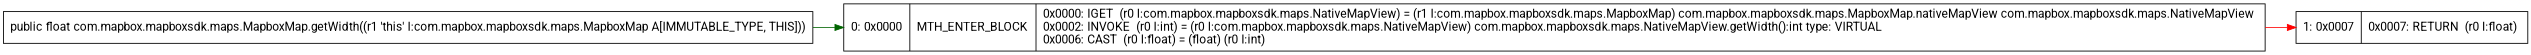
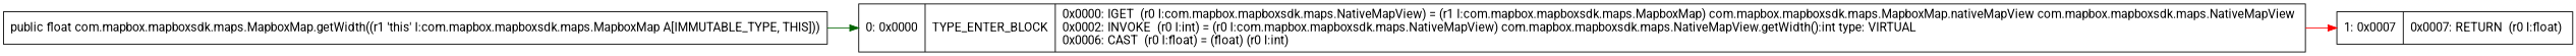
  digraph {
    rankdir=LR
    fontname=Roboto
    node [shape=record fontname=Roboto]
    edge [fontname=Roboto]
-   n1 [label="{0\:\ 0x0000|MTH_ENTER_BLOCK\l|0x0000: IGET  (r0 I:com.mapbox.mapboxsdk.maps.NativeMapView) = (r1 I:com.mapbox.mapboxsdk.maps.MapboxMap) com.mapbox.mapboxsdk.maps.MapboxMap.nativeMapView com.mapbox.mapboxsdk.maps.NativeMapView \l0x0002: INVOKE  (r0 I:int) = (r0 I:com.mapbox.mapboxsdk.maps.NativeMapView) com.mapbox.mapboxsdk.maps.NativeMapView.getWidth():int type: VIRTUAL \l0x0006: CAST  (r0 I:float) = (float) (r0 I:int) \l}"]
+   n1 [label="{0\:\ 0x0000|TYPE_ENTER_BLOCK\l|0x0000: IGET  (r0 I:com.mapbox.mapboxsdk.maps.NativeMapView) = (r1 I:com.mapbox.mapboxsdk.maps.MapboxMap) com.mapbox.mapboxsdk.maps.MapboxMap.nativeMapView com.mapbox.mapboxsdk.maps.NativeMapView \l0x0002: INVOKE  (r0 I:int) = (r0 I:com.mapbox.mapboxsdk.maps.NativeMapView) com.mapbox.mapboxsdk.maps.NativeMapView.getWidth():int type: VIRTUAL \l0x0006: CAST  (r0 I:float) = (float) (r0 I:int) \l}"]
    n2 [label="{1\:\ 0x0007|0x0007: RETURN  (r0 I:float) \l}"]
    n3 [label="{public float com.mapbox.mapboxsdk.maps.MapboxMap.getWidth((r1 'this' I:com.mapbox.mapboxsdk.maps.MapboxMap A[IMMUTABLE_TYPE, THIS])) }"]
    n1 -> n2 [color=red]
    n3 -> n1 [color=darkgreen]
  }
